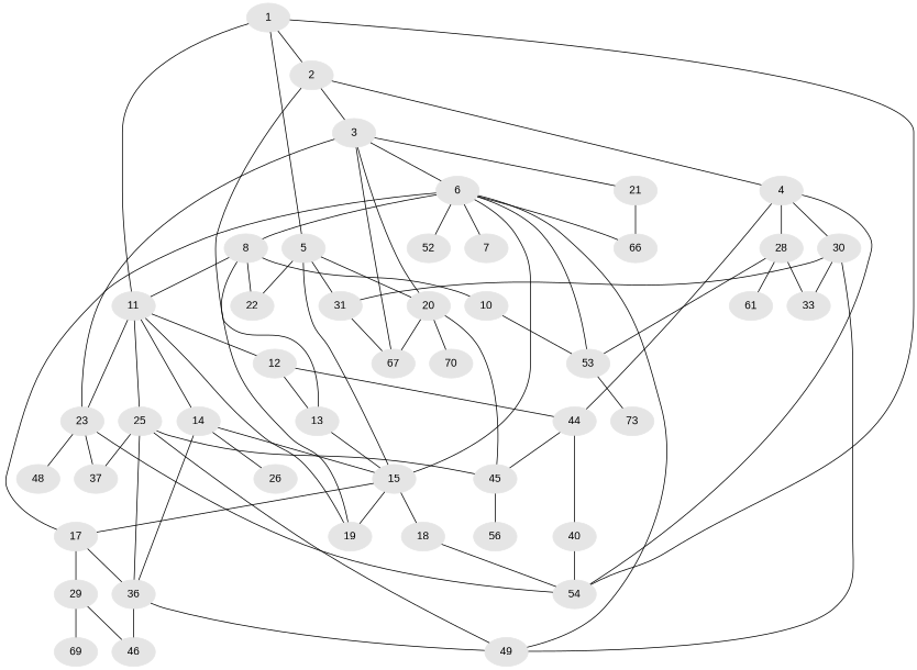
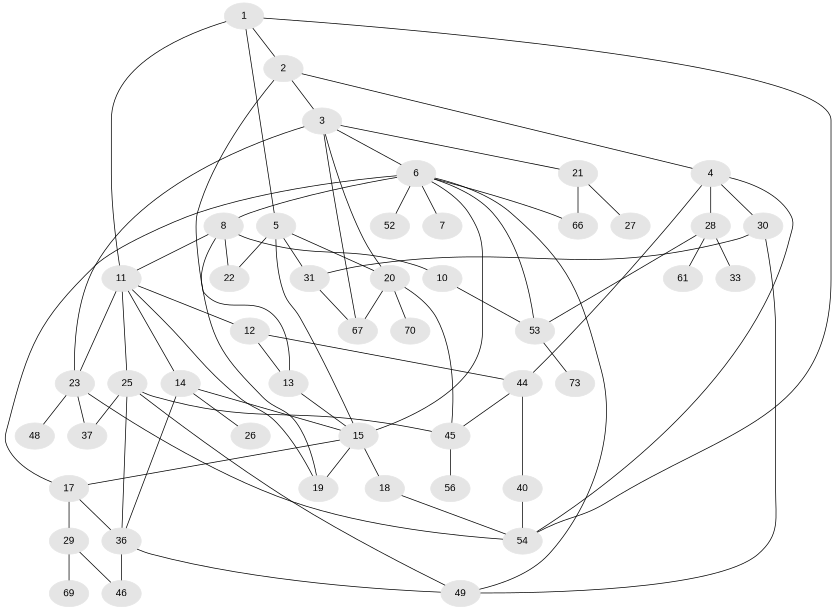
  graph {
    fontname="Liberation Sans"
    node [color=gray90 fontname="Liberation Sans" style=filled]
    edge [fontname="Liberation Sans"]
    2 [super="+9"]
    3 [super="+74"]
    4 [super="+32"]
    13 [super="+51"]
    1
    5 [super="+59"]
    11 [super="+16"]
    54 [super="+72"]
    20 [super="+44"]
    15 [super="+71"]
    22 [super="+60"]
    31 [super="+64"]
    23 [super="+63"]
    19 [super="+62"]
    12
    14 [super="+42"]
    25 [super="+39"]
    6 [super="+43"]
    21 [super="+41"]
    67 [super="+75"]
    28 [super="+68"]
    30 [super="+38"]
    n23 [label=44 super="+35"]
    7
    8 [super="+50"]
    17 [super="+24"]
    49 [super="+65"]
    52
    53 [super="+55"]
    66
    45 [super="+47"]
    70
+   27
    37
    48
    33
    61
    40
    18
    10
    36 [super="+57"]
    29 [super="+58"]
    73
    26
    46
    69
    56
    2 -- 3
    2 -- 4
    2 -- 13
    3 -- 20
    3 -- 23
    3 -- 6
    3 -- 21
    3 -- 67 [weight=2]
    4 -- 54
    4 -- 28 [weight=2]
    4 -- 30
    4 -- n23
    13 -- 15
    1 -- 2
    1 -- 5
    1 -- 11
    1 -- 54
    5 -- 20
    5 -- 15
    5 -- 22
    5 -- 31
    11 -- 23
    11 -- 19
    11 -- 12
    11 -- 14
    11 -- 25
    20 -- 67
    20 -- 45
    20 -- 70
    15 -- 19
    15 -- 17
    15 -- 18
    31 -- 67
    23 -- 54
    23 -- 37
    23 -- 48
    12 -- 13
    12 -- n23
    14 -- 15
    14 -- 36
    14 -- 26
    25 -- 49
    25 -- 45
    25 -- 37
    25 -- 36 [weight=2]
    6 -- 15
    6 -- 7
    6 -- 8
    6 -- 17 [weight=2]
    6 -- 49
    6 -- 52
    6 -- 53
    6 -- 66
    21 -- 66
+   21 -- 27
    28 -- 53
    28 -- 33
    28 -- 61
    30 -- 31
    30 -- 49
-   30 -- 33
    n23 -- 45
    n23 -- 40
    8 -- 11
    8 -- 22
    8 -- 19
    8 -- 10
    17 -- 36
    17 -- 29
    53 -- 73
    45 -- 56
    40 -- 54
    18 -- 54
    10 -- 53
    36 -- 49
    36 -- 46 [weight=2]
    29 -- 46
    29 -- 69
  }
